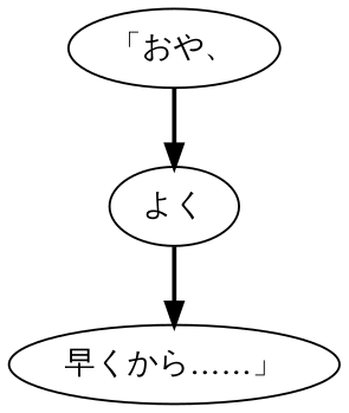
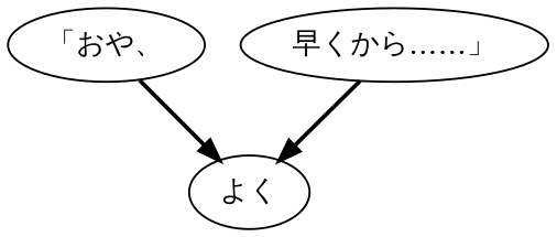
  digraph {
    edge [style=bold]
    n1 [label="「おや、"]
    n2 [label="よく"]
    n3 [label="早くから……」"]
    n1 -> n2
-   n2 -> n3
+   n3 -> n2
  }
